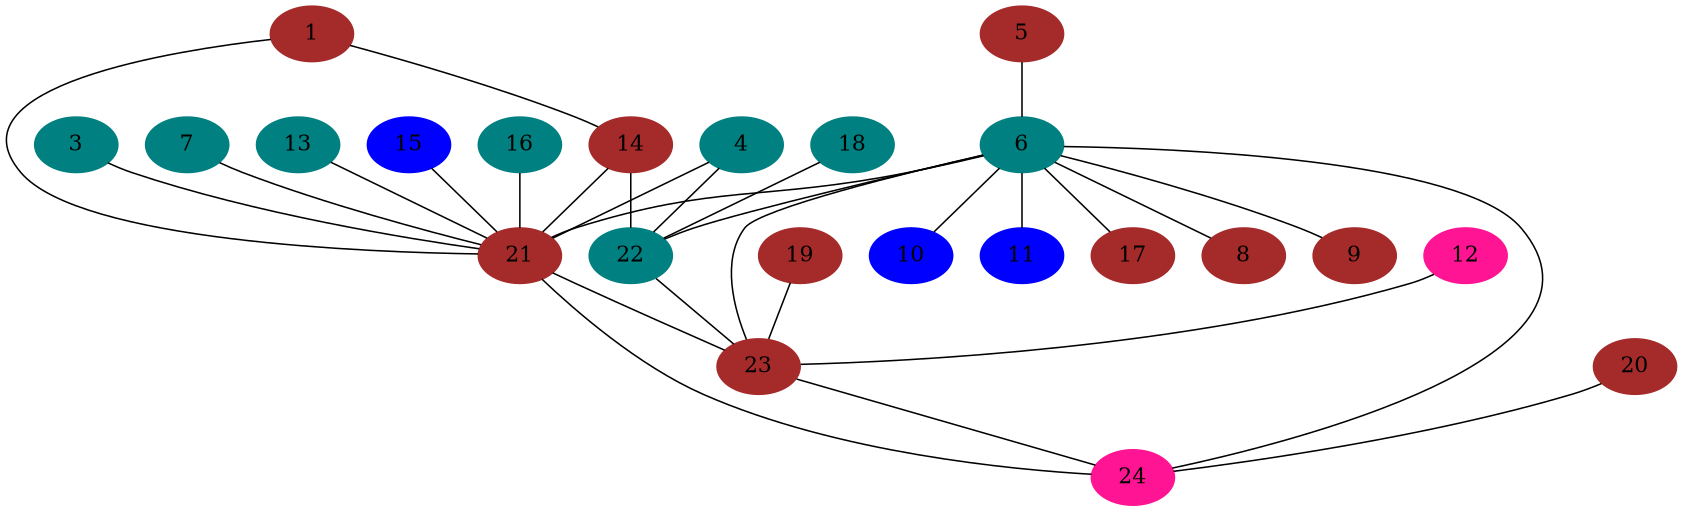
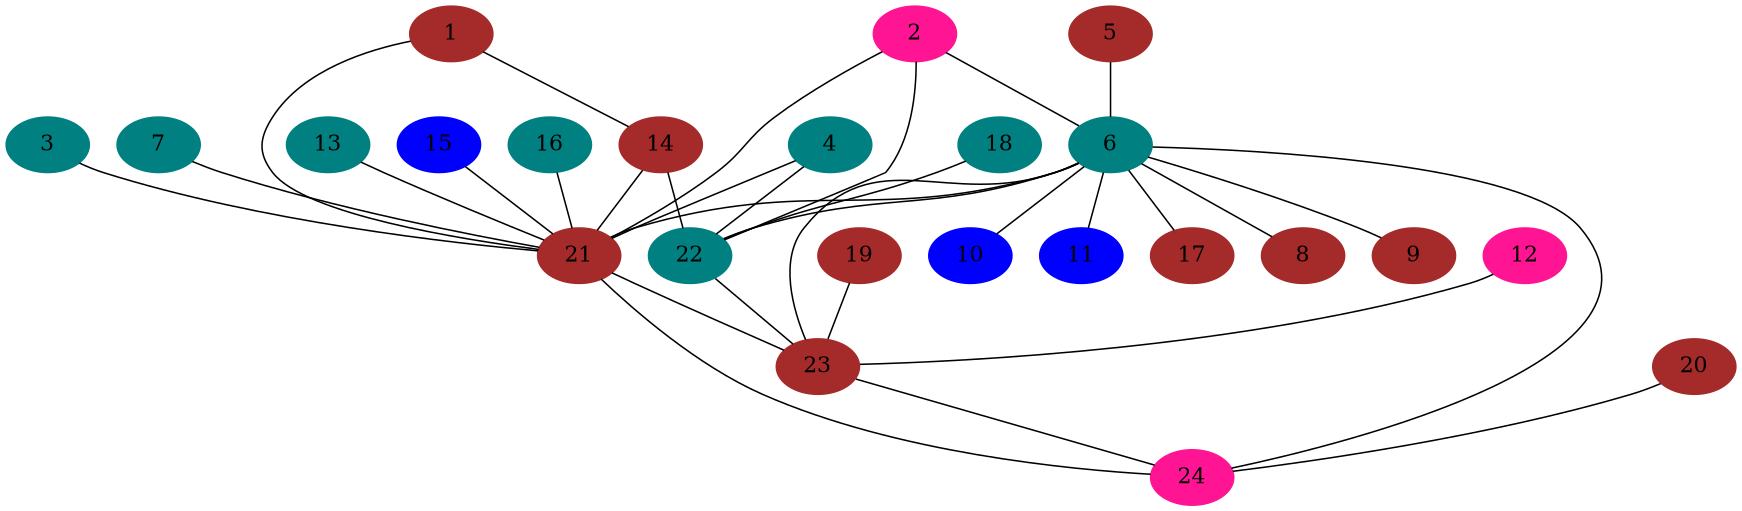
  graph {
    node [color=brown style=filled]
    edge [weight=1.0]
    1
    14
    21
+   2 [color=deeppink]
    6 [color=teal]
    22 [color=teal]
    3 [color=teal]
    4 [color=teal]
    5
    8
    9
    10 [color=blue]
    11 [color=blue]
    17
    23
    24 [color=deeppink]
    7 [color=teal]
    12 [color=deeppink]
    13 [color=teal]
    15 [color=blue]
    16 [color=teal]
    18 [color=teal]
    19
    20
    1 -- 14
    1 -- 21
    14 -- 21
    14 -- 22
    21 -- 23
    21 -- 24
+   2 -- 21
+   2 -- 6
+   2 -- 22
    6 -- 21
    6 -- 22
    6 -- 8
    6 -- 9
    6 -- 10
    6 -- 11
    6 -- 17
    6 -- 23
    6 -- 24
    22 -- 23
    3 -- 21
    4 -- 21
    4 -- 22
    5 -- 6
    23 -- 24
    7 -- 21
    12 -- 23
    13 -- 21
    15 -- 21
    16 -- 21
    18 -- 22
    19 -- 23
    20 -- 24
  }
